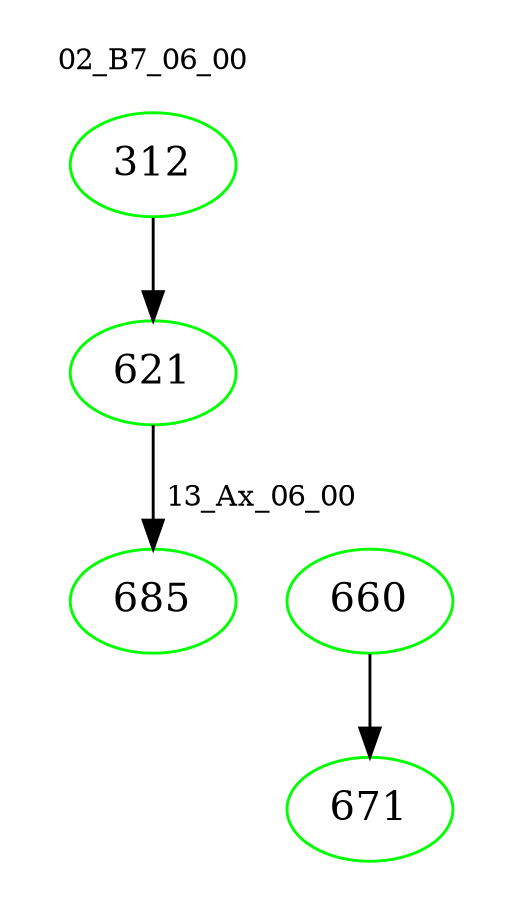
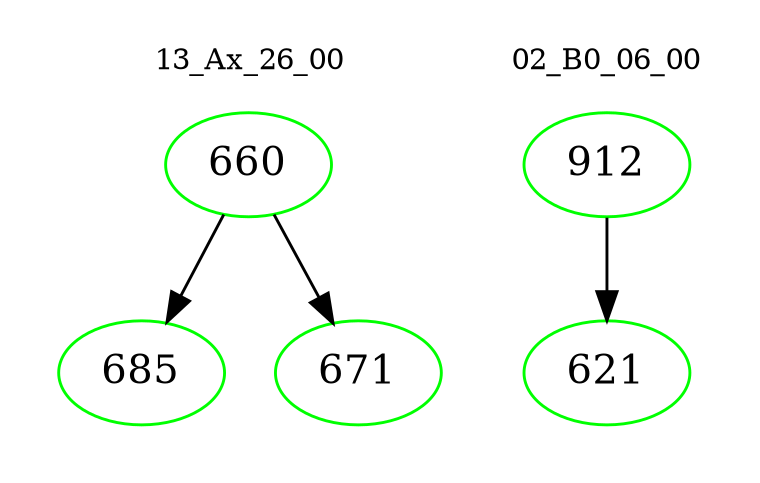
  digraph {
    node [color=green]
    edge [color=black]
    n1 [label=660]
    n2 [label=685]
    n3 [label=671]
-   n4 [label=312]
+   n4 [label=912]
    n5 [label=621]
    subgraph cluster_1 {
      color=white
      fontsize=10
-     label="13_Ax_06_00"
+     label="13_Ax_26_00"
      n1
      n2
      n3
    }
    subgraph cluster_2 {
      color=white
      fontsize=10
-     label="02_B7_06_00"
+     label="02_B0_06_00"
      n4
      n5
    }
-   n5 -> n2
+   n1 -> n2
    n1 -> n3
    n4 -> n5
  }
